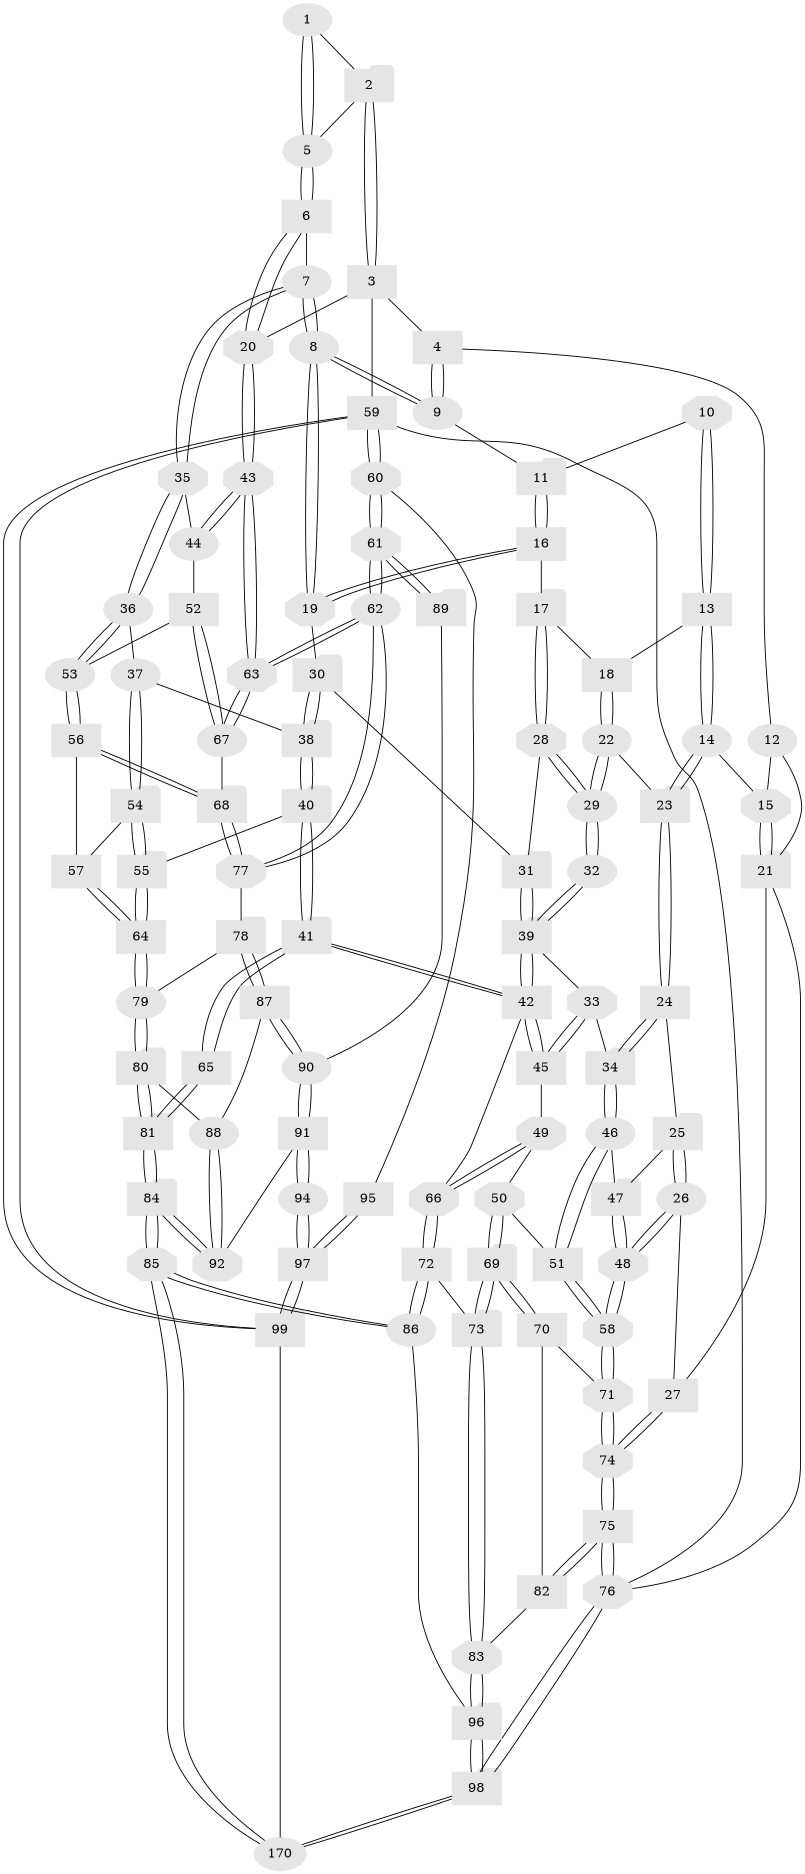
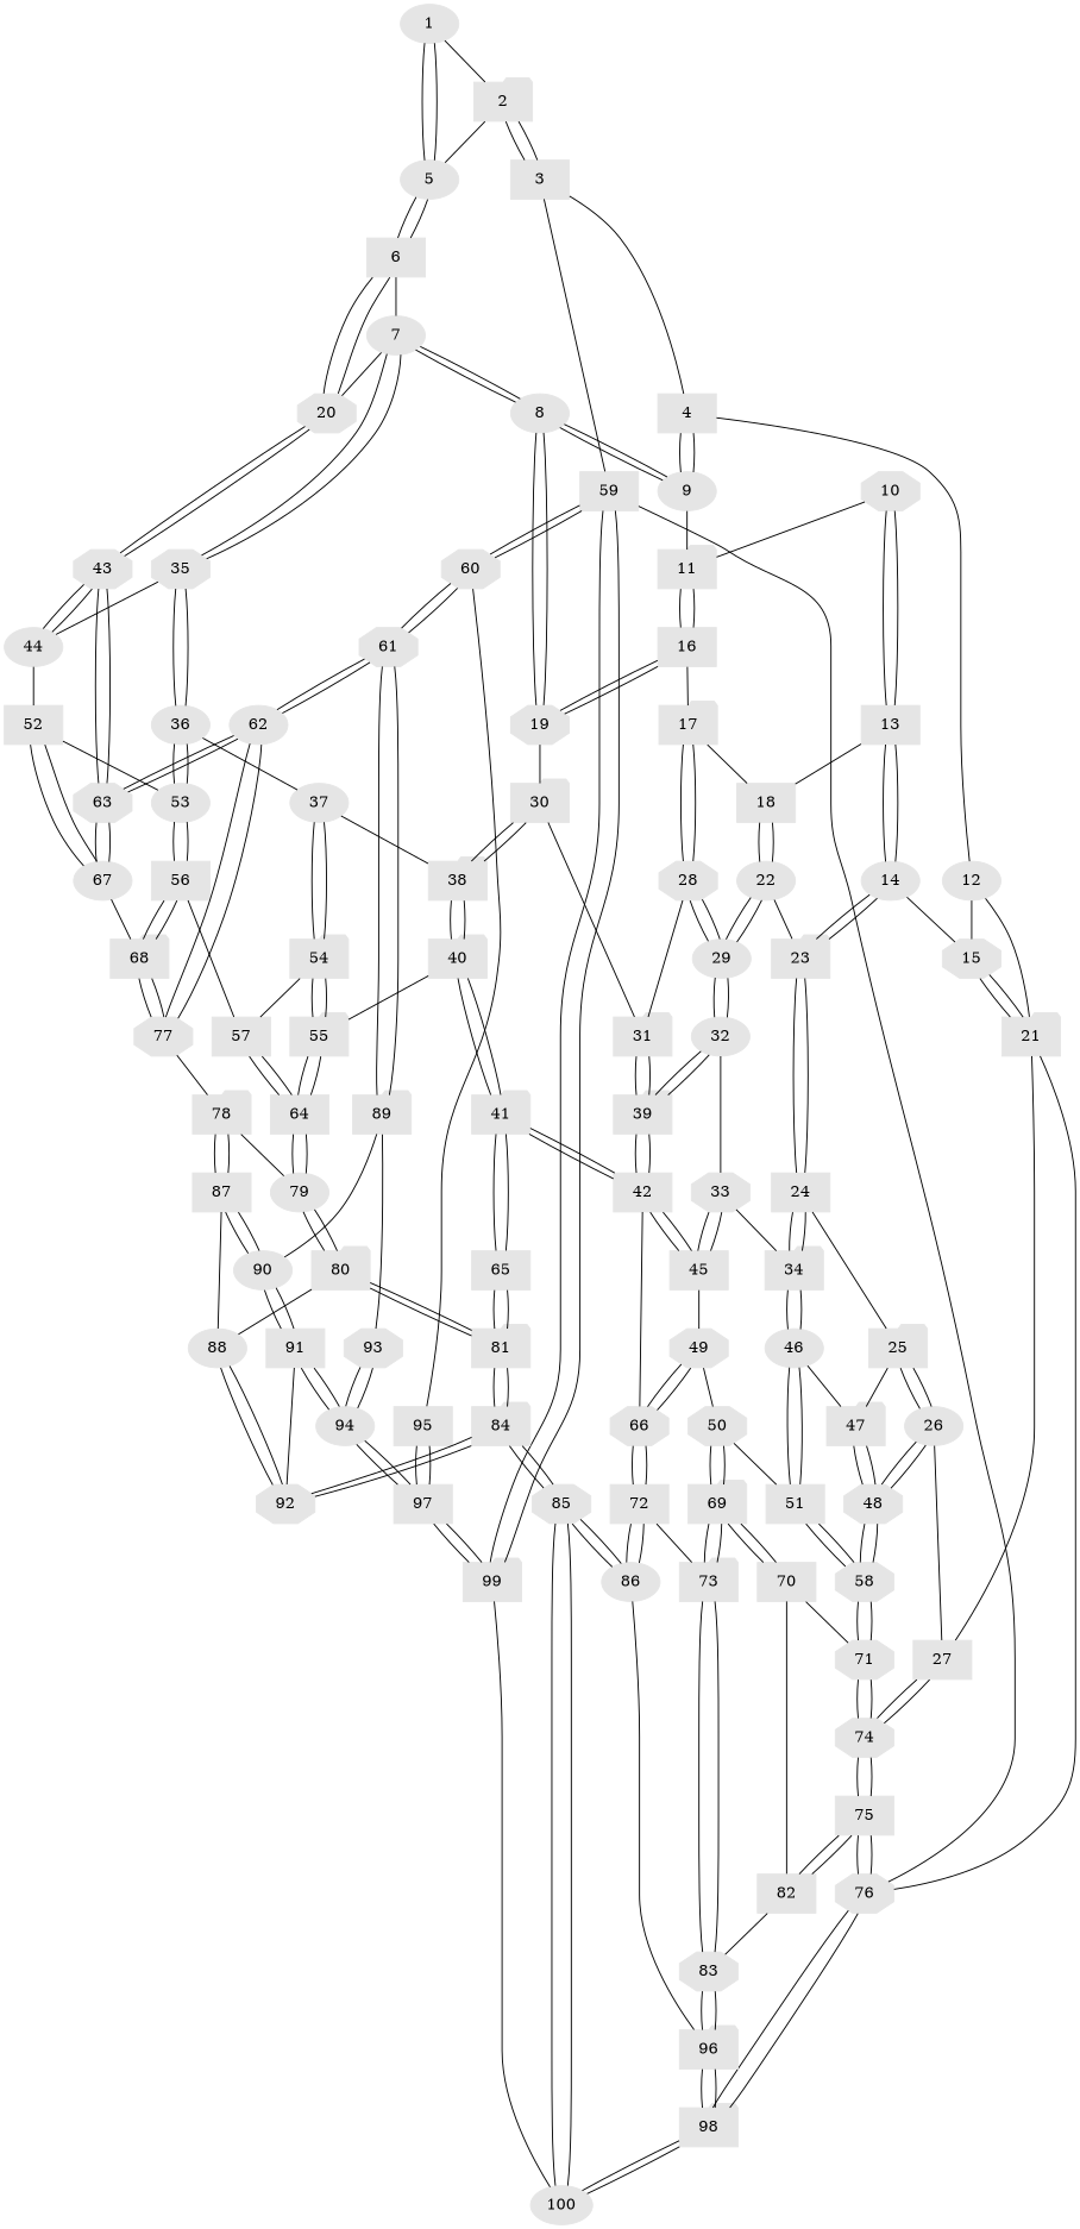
  graph {
    node [color=gray90 shape=folder style=filled]
    1 [shape=ellipse]
    2
    5 [shape=ellipse]
    3 [shape=box]
    6 [shape=box]
    4 [shape=box]
    20 [shape=octagon]
    59 [shape=box]
    9 [shape=ellipse]
    12 [shape=ellipse]
    43 [shape=octagon]
    76 [shape=octagon]
    60 [shape=octagon]
    99
    11
    15 [shape=octagon]
    21
    7 [shape=ellipse]
    8 [shape=ellipse]
    35 [shape=octagon]
    19 [shape=octagon]
    36 [shape=ellipse]
    44 [shape=ellipse]
    30
    16 [shape=box]
    10 [shape=octagon]
    13 [shape=box]
    14 [shape=ellipse]
    18 [shape=box]
    17
    27 [shape=box]
    23
    22 [shape=ellipse]
    24 [shape=box]
    28 [shape=octagon]
    29 [shape=ellipse]
    31
    38
    63 [shape=octagon]
    74 [shape=octagon]
    98
    32 [shape=ellipse]
    25
    34
    26 [shape=ellipse]
    47
    46 [shape=ellipse]
    48 [shape=octagon]
    58 [shape=octagon]
    75 [shape=box]
    39
    33 [shape=octagon]
    40
    42 [shape=box]
    45 [shape=box]
    49 [shape=octagon]
    51 [shape=box]
    37 [shape=ellipse]
    53 [shape=ellipse]
    52 [shape=box]
    54
    56 [shape=box]
    55
    57 [shape=box]
    41
    66 [shape=octagon]
    65 [shape=box]
    64 [shape=box]
    81
    67 [shape=ellipse]
    50 [shape=octagon]
    71 [shape=octagon]
    69
    72 [shape=box]
    70 [shape=box]
    73
    68
    79 [shape=ellipse]
    77 [shape=octagon]
    61 [shape=octagon]
    95 [shape=box]
-   100 [shape=ellipse label=170]
+   100 [shape=ellipse]
    62 [shape=ellipse]
    89
    97 [shape=box]
    90 [shape=ellipse]
+   93 [shape=octagon]
    78
    80
    84
    86 [shape=ellipse]
    82 [shape=box]
    83 [shape=octagon]
    96
    87 [shape=box]
    88 [shape=ellipse]
    92 [shape=octagon]
    85 [shape=octagon]
    91 [shape=box]
    94 [shape=ellipse]
    1 -- 2
    1 -- 5
    1 -- 5
    2 -- 5
    2 -- 3
    2 -- 3
    5 -- 6
    5 -- 6
    3 -- 4
-   3 -- 20
+   7 -- 20
    3 -- 59
    6 -- 20
    6 -- 20
    6 -- 7
    4 -- 9
    4 -- 9
    4 -- 12
    20 -- 43
    20 -- 43
    59 -- 76
    59 -- 60
    59 -- 60
    59 -- 99
    59 -- 99
    9 -- 11
    12 -- 15
    12 -- 21
    43 -- 44
    43 -- 44
    43 -- 63
    43 -- 63
    76 -- 98
    76 -- 98
    60 -- 61
    60 -- 61
    60 -- 95
    99 -- 100
    11 -- 16
    11 -- 16
    15 -- 21
    15 -- 21
    21 -- 76
    21 -- 27
    7 -- 8
    7 -- 8
    7 -- 35
    7 -- 35
    8 -- 9
    8 -- 9
    8 -- 19
    8 -- 19
    35 -- 36
    35 -- 36
    35 -- 44
    19 -- 30
    36 -- 37
    36 -- 53
    36 -- 53
    44 -- 52
    30 -- 31
    30 -- 38
    30 -- 38
    16 -- 19
    16 -- 19
    16 -- 17
    10 -- 11
    10 -- 13
    10 -- 13
    13 -- 14
    13 -- 14
    13 -- 18
    14 -- 15
    14 -- 23
    14 -- 23
    18 -- 22
    18 -- 22
    17 -- 18
    17 -- 28
    17 -- 28
    27 -- 74
    27 -- 74
    23 -- 24
    23 -- 24
    22 -- 23
    22 -- 29
    22 -- 29
    24 -- 25
    24 -- 34
    24 -- 34
    28 -- 29
    28 -- 29
    28 -- 31
    29 -- 32
    29 -- 32
    31 -- 39
    31 -- 39
    38 -- 40
    38 -- 40
    63 -- 67
    63 -- 67
    74 -- 75
    74 -- 75
    98 -- 100
    98 -- 100
    32 -- 39
    32 -- 39
-   39 -- 33
+   32 -- 33
    25 -- 26
    25 -- 26
    25 -- 47
    34 -- 46
    34 -- 46
    26 -- 27
    26 -- 48
    26 -- 48
    47 -- 48
    47 -- 48
    46 -- 47
    46 -- 51
    46 -- 51
    48 -- 58
    48 -- 58
    58 -- 71
    58 -- 71
    75 -- 76
    75 -- 76
    75 -- 82
    75 -- 82
    39 -- 42
    39 -- 42
    33 -- 34
    33 -- 45
    33 -- 45
    40 -- 55
    40 -- 41
    40 -- 41
    42 -- 45
    42 -- 45
    42 -- 66
    45 -- 49
    49 -- 66
    49 -- 66
    49 -- 50
    51 -- 58
    51 -- 58
    37 -- 38
    37 -- 54
    37 -- 54
    53 -- 56
    53 -- 56
    52 -- 53
    52 -- 67
    52 -- 67
    54 -- 55
    54 -- 55
    54 -- 57
    56 -- 57
    56 -- 68
    56 -- 68
    55 -- 64
    55 -- 64
    57 -- 64
    57 -- 64
    41 -- 42
    41 -- 42
    41 -- 65
    41 -- 65
    66 -- 72
    66 -- 72
    65 -- 81
    65 -- 81
    64 -- 79
    64 -- 79
    81 -- 84
    81 -- 84
    67 -- 68
    50 -- 51
    50 -- 69
    50 -- 69
    71 -- 74
    71 -- 74
    69 -- 70
    69 -- 70
    69 -- 73
    69 -- 73
    72 -- 73
    72 -- 86
    72 -- 86
    70 -- 71
    70 -- 82
    73 -- 83
    73 -- 83
    68 -- 77
    68 -- 77
    79 -- 80
    79 -- 80
    77 -- 78
    61 -- 62
    61 -- 62
    61 -- 89
    61 -- 89
    95 -- 97
    95 -- 97
    62 -- 63
    62 -- 63
    62 -- 77
    62 -- 77
    89 -- 90
+   89 -- 93
    97 -- 99
    97 -- 99
    90 -- 91
    90 -- 91
+   93 -- 94
+   93 -- 94
    78 -- 79
    78 -- 87
    78 -- 87
    80 -- 81
    80 -- 81
    80 -- 88
    84 -- 92
    84 -- 92
    84 -- 85
    84 -- 85
    86 -- 96
    82 -- 83
    83 -- 96
    83 -- 96
    96 -- 98
    96 -- 98
    87 -- 90
    87 -- 90
    87 -- 88
    88 -- 92
    88 -- 92
    85 -- 100
    85 -- 100
    85 -- 86
    85 -- 86
    91 -- 92
    91 -- 94
    91 -- 94
    94 -- 97
    94 -- 97
  }
